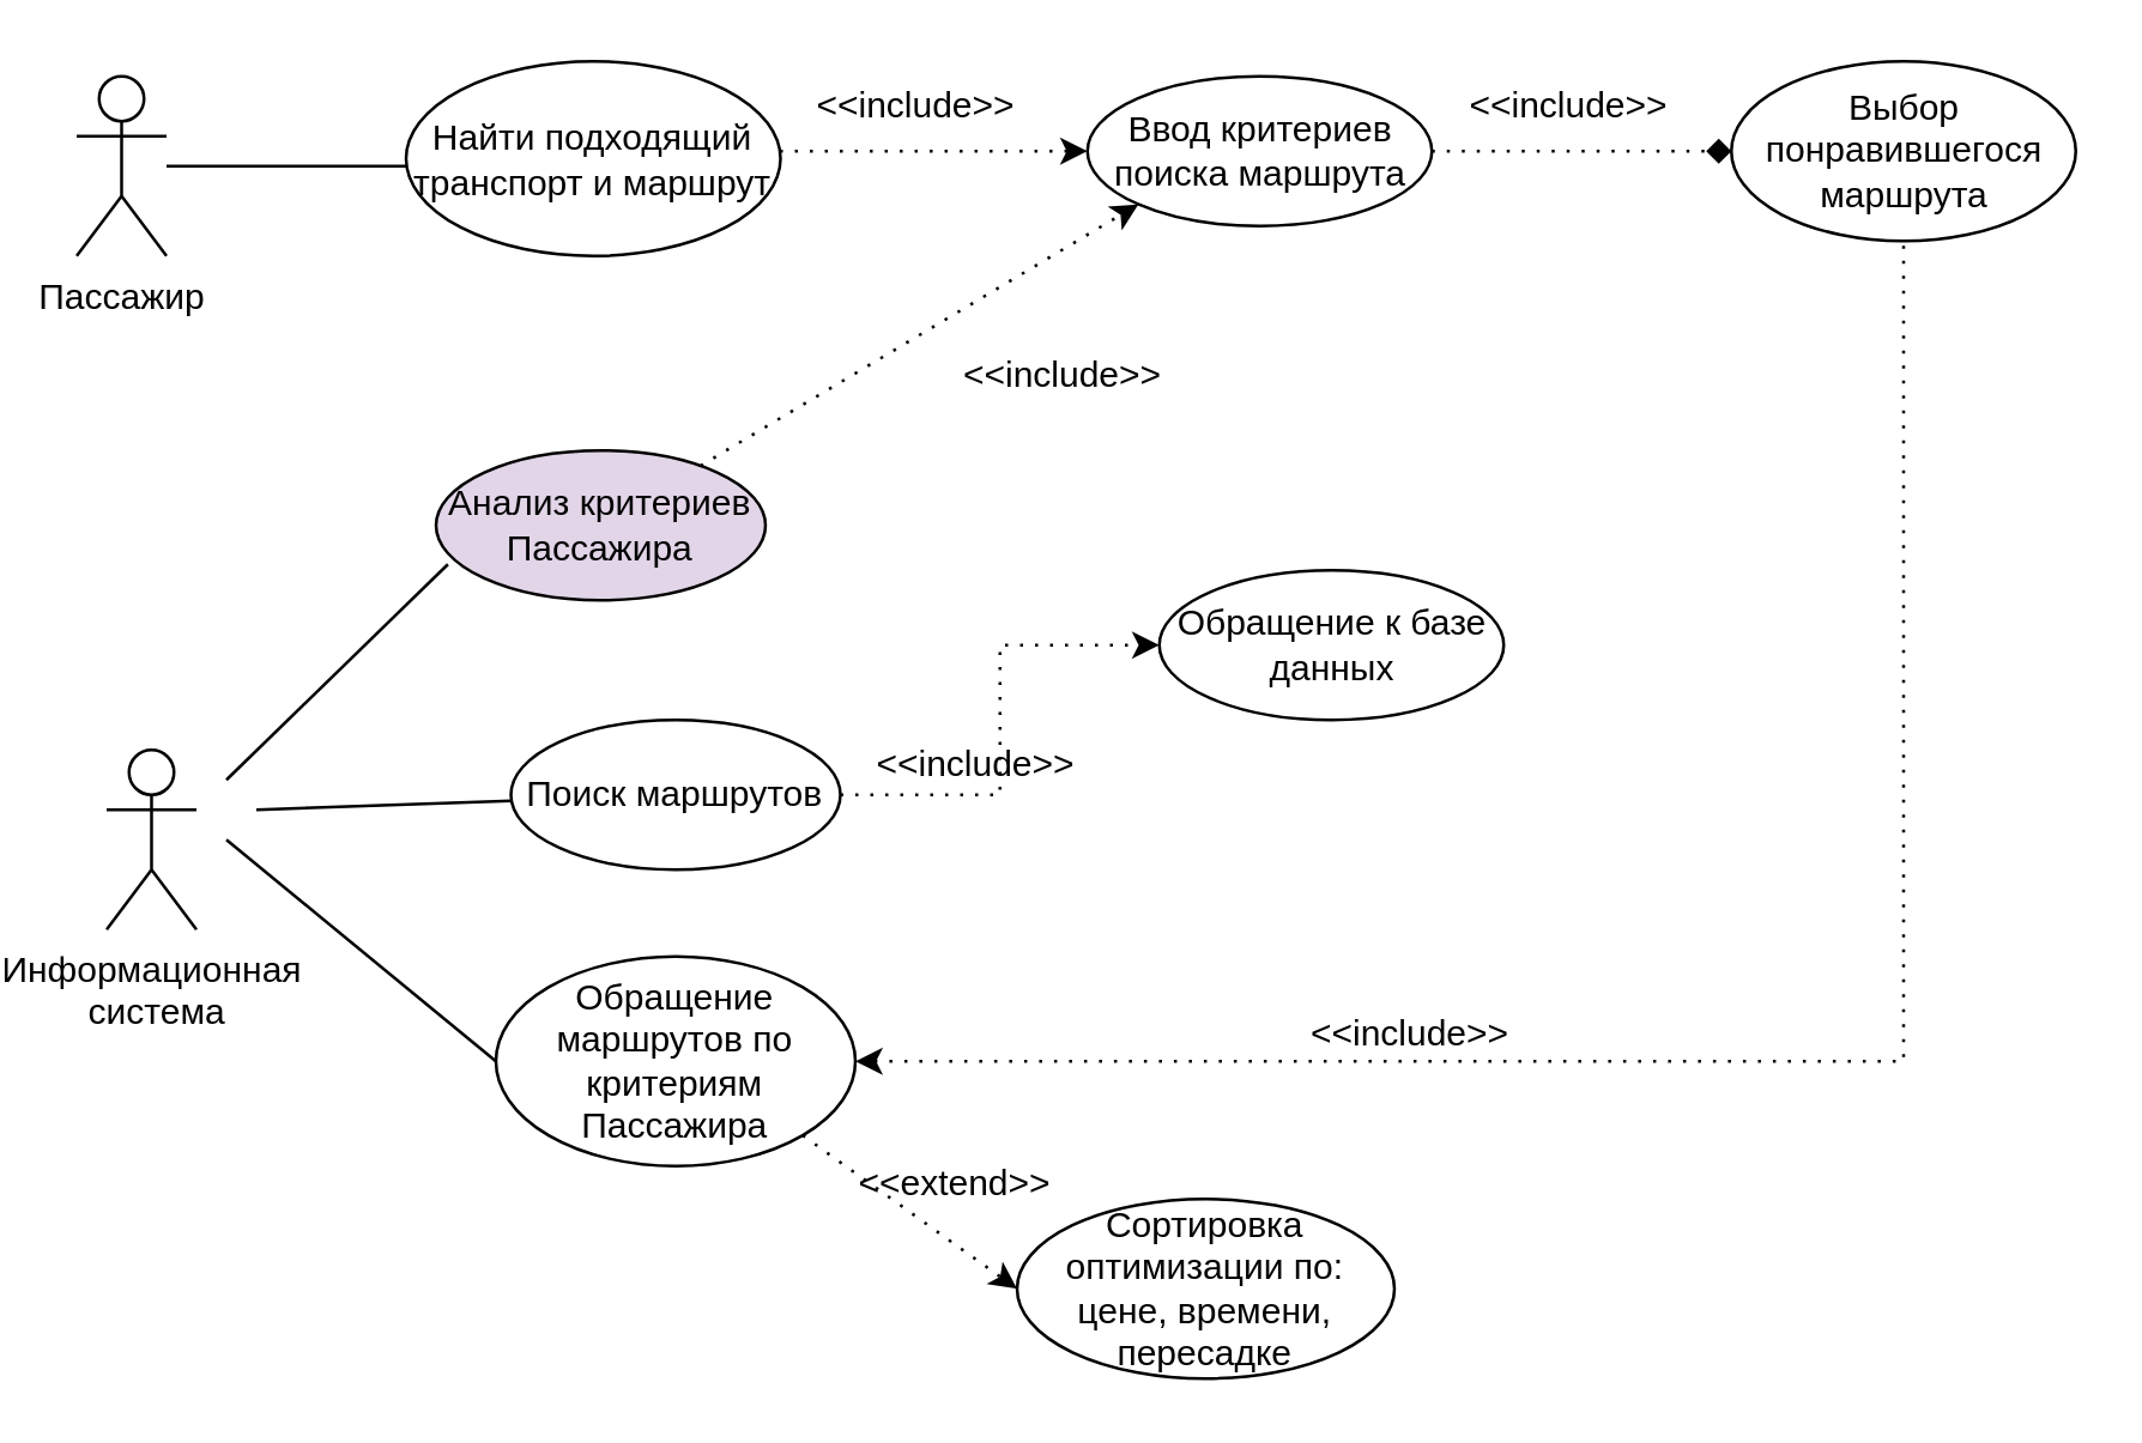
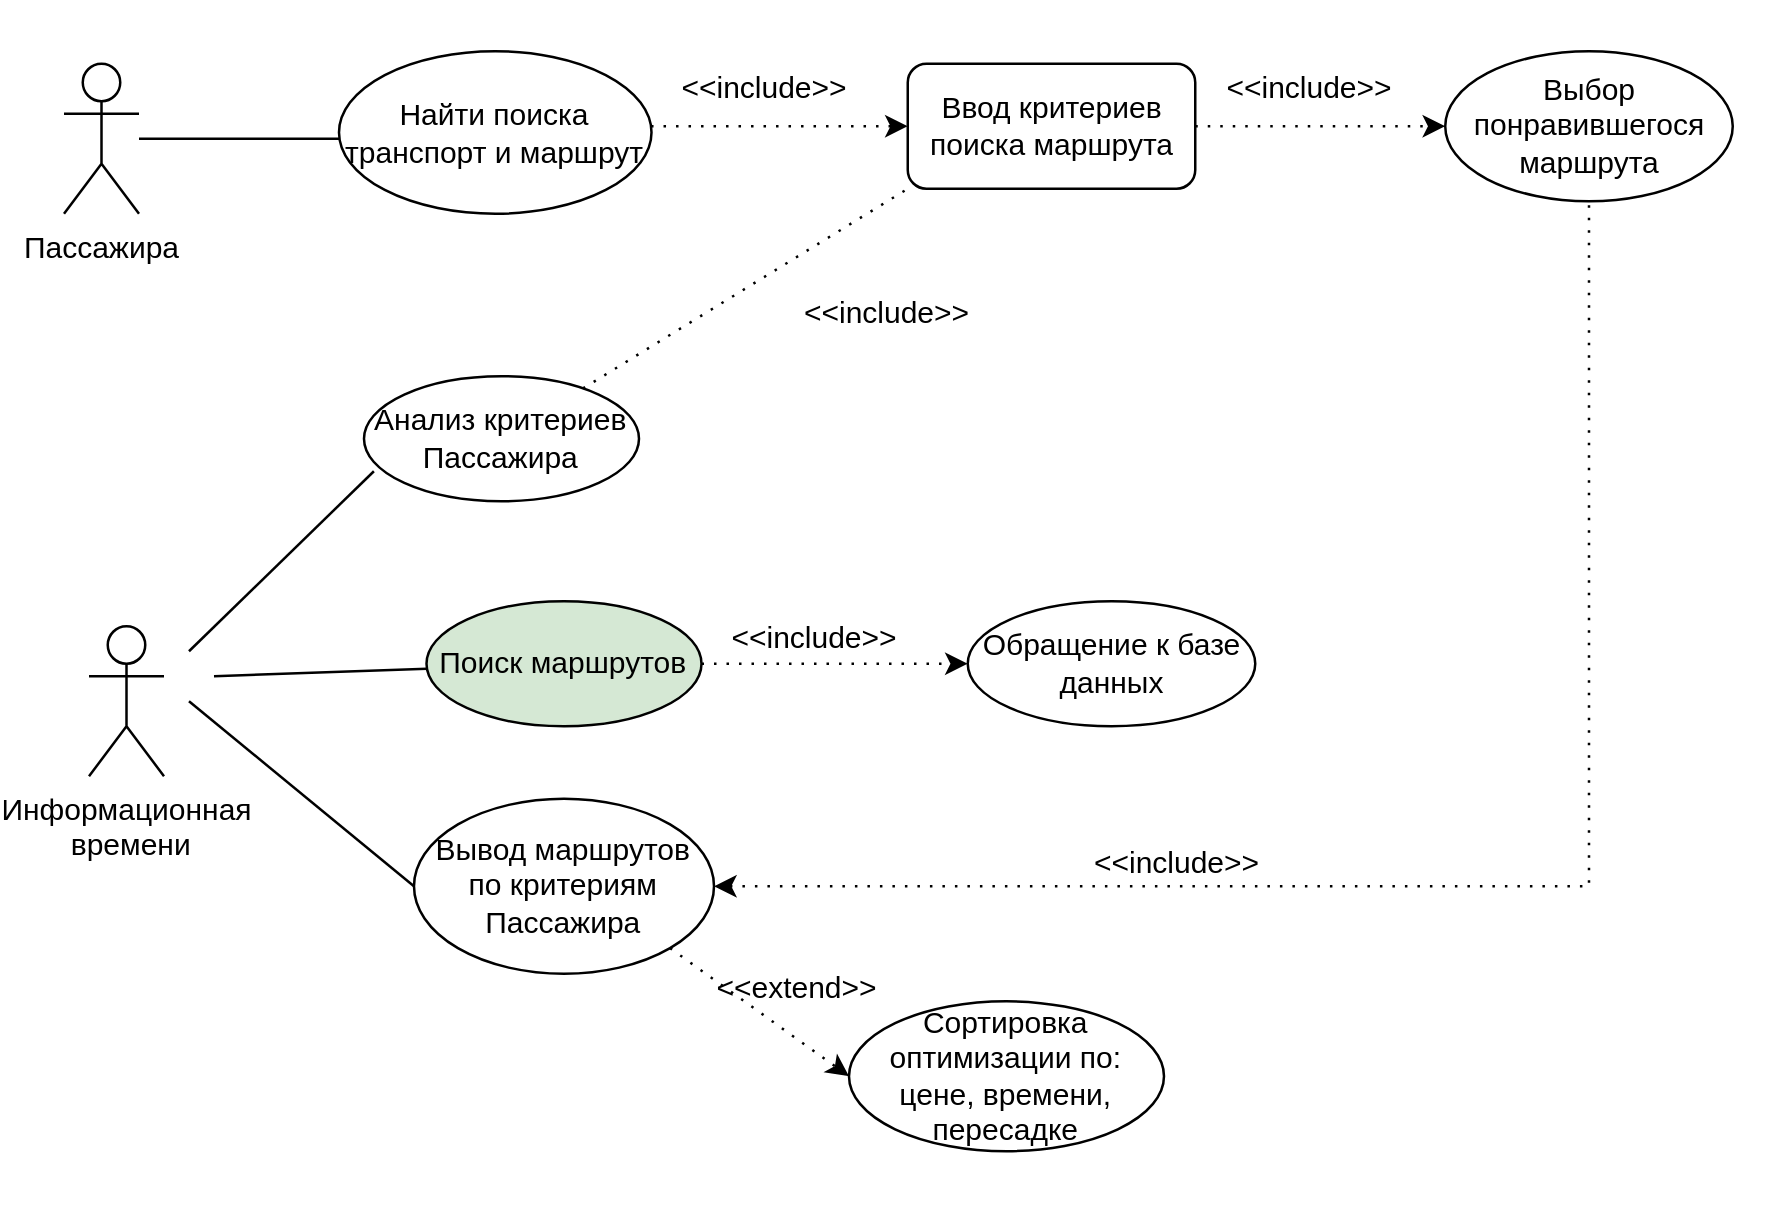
  <mxCell id="0" />
  <mxCell id="1" parent="0" />
- <mxCell id="2" value="Информационная&lt;br&gt;&amp;nbsp;система" style="shape=umlActor;verticalLabelPosition=bottom;verticalAlign=top;html=1;" parent="1" vertex="1"><mxGeometry x="30" y="250" width="30" height="60" as="geometry" /></mxCell>
+ <mxCell id="2" value="Информационная&lt;br&gt;&amp;nbsp;времени" style="shape=umlActor;verticalLabelPosition=bottom;verticalAlign=top;html=1;" parent="1" vertex="1"><mxGeometry x="30" y="250" width="30" height="60" as="geometry" /></mxCell>
  <mxCell id="3" style="edgeStyle=orthogonalEdgeStyle;rounded=0;orthogonalLoop=1;jettySize=auto;html=1;endArrow=none;endFill=0;" parent="1" source="4" target="6" edge="1"><mxGeometry relative="1" as="geometry"><Array as="points"><mxPoint x="45" y="53" /></Array></mxGeometry></mxCell>
- <mxCell id="4" value="Пассажир" style="shape=umlActor;verticalLabelPosition=bottom;verticalAlign=top;html=1;" parent="1" vertex="1"><mxGeometry x="20" y="25" width="30" height="60" as="geometry" /></mxCell>
+ <mxCell id="4" value="Пассажира" style="shape=umlActor;verticalLabelPosition=bottom;verticalAlign=top;html=1;" parent="1" vertex="1"><mxGeometry x="20" y="25" width="30" height="60" as="geometry" /></mxCell>
  <mxCell id="5" style="edgeStyle=orthogonalEdgeStyle;rounded=0;orthogonalLoop=1;jettySize=auto;html=1;dashed=1;dashPattern=1 4;entryX=0;entryY=0.5;entryDx=0;entryDy=0;" parent="1" source="6" target="11" edge="1"><mxGeometry relative="1" as="geometry"><Array as="points"><mxPoint x="270" y="50" /><mxPoint x="270" y="50" /></Array></mxGeometry></mxCell>
- <mxCell id="6" value="&lt;div style=&quot;&quot;&gt;&lt;span style=&quot;background-color: initial;&quot;&gt;Найти подходящий транспорт и маршрут&lt;/span&gt;&lt;/div&gt;" style="ellipse;whiteSpace=wrap;html=1;align=center;" parent="1" vertex="1"><mxGeometry x="130" y="20" width="125" height="65" as="geometry" /></mxCell>
+ <mxCell id="6" value="&lt;div style=&quot;&quot;&gt;&lt;span style=&quot;background-color: initial;&quot;&gt;Найти поиска транспорт и маршрут&lt;/span&gt;&lt;/div&gt;" style="ellipse;whiteSpace=wrap;html=1;align=center;" parent="1" vertex="1"><mxGeometry x="130" y="20" width="125" height="65" as="geometry" /></mxCell>
  <mxCell id="7" style="edgeStyle=orthogonalEdgeStyle;rounded=0;orthogonalLoop=1;jettySize=auto;html=1;exitX=1;exitY=0.5;exitDx=0;exitDy=0;entryX=0.5;entryY=1;entryDx=0;entryDy=0;dashed=1;dashPattern=1 4;endArrow=none;endFill=0;startArrow=classic;startFill=1;" edge="1" parent="1" source="8" target="13"><mxGeometry relative="1" as="geometry" /></mxCell>
- <mxCell id="8" value="Обращение маршрутов по критериям Пассажира" style="ellipse;whiteSpace=wrap;html=1;" parent="1" vertex="1"><mxGeometry x="160" y="319" width="120" height="70" as="geometry" /></mxCell>
- <mxCell id="9" value="Анализ критериев Пассажира" style="ellipse;whiteSpace=wrap;html=1;fillColor=#e1d5e7;" parent="1" vertex="1"><mxGeometry x="140" y="150" width="110" height="50" as="geometry" /></mxCell>
- <mxCell id="10" style="edgeStyle=orthogonalEdgeStyle;rounded=0;orthogonalLoop=1;jettySize=auto;html=1;dashed=1;dashPattern=1 4;endArrow=diamond;" parent="1" source="11" target="13" edge="1"><mxGeometry relative="1" as="geometry" /></mxCell>
- <mxCell id="11" value="Ввод критериев поиска маршрута" style="ellipse;whiteSpace=wrap;html=1;" parent="1" vertex="1"><mxGeometry x="357.5" y="25" width="115" height="50" as="geometry" /></mxCell>
+ <mxCell id="8" value="Вывод маршрутов по критериям Пассажира" style="ellipse;whiteSpace=wrap;html=1;" parent="1" vertex="1"><mxGeometry x="160" y="319" width="120" height="70" as="geometry" /></mxCell>
+ <mxCell id="9" value="Анализ критериев Пассажира" style="ellipse;whiteSpace=wrap;html=1;" parent="1" vertex="1"><mxGeometry x="140" y="150" width="110" height="50" as="geometry" /></mxCell>
+ <mxCell id="10" style="edgeStyle=orthogonalEdgeStyle;rounded=0;orthogonalLoop=1;jettySize=auto;html=1;dashed=1;dashPattern=1 4;" parent="1" source="11" target="13" edge="1"><mxGeometry relative="1" as="geometry" /></mxCell>
+ <mxCell id="11" value="Ввод критериев поиска маршрута" style="whiteSpace=wrap;html=1;rounded=1;" parent="1" vertex="1"><mxGeometry x="357.5" y="25" width="115" height="50" as="geometry" /></mxCell>
  <mxCell id="12" value="Сортировка оптимизации по: цене, времени, пересадке" style="ellipse;whiteSpace=wrap;html=1;" parent="1" vertex="1"><mxGeometry x="334" y="400" width="126" height="60" as="geometry" /></mxCell>
  <mxCell id="13" value="Выбор понравившегося маршрута" style="ellipse;whiteSpace=wrap;html=1;" parent="1" vertex="1"><mxGeometry x="572.5" y="20" width="115" height="60" as="geometry" /></mxCell>
  <mxCell id="14" style="rounded=0;orthogonalLoop=1;jettySize=auto;html=1;endArrow=none;endFill=0;entryX=0.036;entryY=0.76;entryDx=0;entryDy=0;entryPerimeter=0;" parent="1" target="9" edge="1"><mxGeometry relative="1" as="geometry"><mxPoint x="70" y="260" as="sourcePoint" /><mxPoint x="117.019" y="62.755" as="targetPoint" /><Array as="points" /></mxGeometry></mxCell>
  <mxCell id="15" value="&amp;lt;&amp;lt;include&amp;gt;&amp;gt;" style="text;html=1;resizable=0;autosize=1;align=center;verticalAlign=middle;points=[];fillColor=none;strokeColor=none;rounded=0;" parent="1" vertex="1"><mxGeometry x="255" y="20" width="90" height="30" as="geometry" /></mxCell>
  <mxCell id="16" value="&amp;lt;&amp;lt;include&amp;gt;&amp;gt;" style="text;html=1;resizable=0;autosize=1;align=center;verticalAlign=middle;points=[];fillColor=none;strokeColor=none;rounded=0;" parent="1" vertex="1"><mxGeometry x="472.5" y="20" width="90" height="30" as="geometry" /></mxCell>
  <mxCell id="17" value="" style="rounded=1;orthogonalLoop=1;jettySize=auto;html=1;startArrow=none;startFill=0;endArrow=none;endFill=0;entryX=0;entryY=0.5;entryDx=0;entryDy=0;" parent="1" target="8" edge="1"><mxGeometry relative="1" as="geometry"><mxPoint x="70" y="280" as="sourcePoint" /><mxPoint x="205.032" y="289.999" as="targetPoint" /></mxGeometry></mxCell>
  <mxCell id="18" style="rounded=0;orthogonalLoop=1;jettySize=auto;html=1;dashed=1;dashPattern=1 4;exitX=1;exitY=1;exitDx=0;exitDy=0;entryX=0;entryY=0.5;entryDx=0;entryDy=0;" parent="1" source="8" target="12" edge="1"><mxGeometry relative="1" as="geometry"><mxPoint x="335" y="306.5" as="sourcePoint" /><mxPoint x="395" y="343" as="targetPoint" /></mxGeometry></mxCell>
  <mxCell id="19" value="&amp;lt;&amp;lt;extend&amp;gt;&amp;gt;" style="text;html=1;resizable=0;autosize=1;align=center;verticalAlign=middle;points=[];fillColor=none;strokeColor=none;rounded=0;" parent="1" vertex="1"><mxGeometry x="267.5" y="380" width="90" height="30" as="geometry" /></mxCell>
  <mxCell id="20" style="edgeStyle=orthogonalEdgeStyle;rounded=0;orthogonalLoop=1;jettySize=auto;html=1;entryX=0;entryY=0.5;entryDx=0;entryDy=0;dashed=1;dashPattern=1 4;exitX=1;exitY=0.5;exitDx=0;exitDy=0;" edge="1" parent="1" target="21" source="23"><mxGeometry relative="1" as="geometry"><mxPoint x="291" y="153" as="sourcePoint" /></mxGeometry></mxCell>
- <mxCell id="21" value="Обращение к базе данных" style="ellipse;whiteSpace=wrap;html=1;" vertex="1" parent="1"><mxGeometry x="381.5" y="190" width="115" height="50" as="geometry" /></mxCell>
+ <mxCell id="21" value="Обращение к базе данных" style="ellipse;whiteSpace=wrap;html=1;" vertex="1" parent="1"><mxGeometry x="381.5" y="240" width="115" height="50" as="geometry" /></mxCell>
  <mxCell id="22" value="&amp;lt;&amp;lt;include&amp;gt;&amp;gt;" style="text;html=1;resizable=0;autosize=1;align=center;verticalAlign=middle;points=[];fillColor=none;strokeColor=none;rounded=0;" vertex="1" parent="1"><mxGeometry x="275" y="240" width="90" height="30" as="geometry" /></mxCell>
- <mxCell id="23" value="Поиск маршрутов" style="ellipse;whiteSpace=wrap;html=1;" vertex="1" parent="1"><mxGeometry x="165" y="240" width="110" height="50" as="geometry" /></mxCell>
+ <mxCell id="23" value="Поиск маршрутов" style="ellipse;whiteSpace=wrap;html=1;fillColor=#d5e8d4;" vertex="1" parent="1"><mxGeometry x="165" y="240" width="110" height="50" as="geometry" /></mxCell>
  <mxCell id="24" style="rounded=0;orthogonalLoop=1;jettySize=auto;html=1;endArrow=none;endFill=0;" edge="1" parent="1" target="23"><mxGeometry relative="1" as="geometry"><mxPoint x="80" y="270" as="sourcePoint" /><mxPoint x="142.019" y="152.755" as="targetPoint" /><Array as="points" /></mxGeometry></mxCell>
- <mxCell id="25" style="rounded=0;orthogonalLoop=1;jettySize=auto;html=1;dashed=1;dashPattern=1 4;entryX=0;entryY=1;entryDx=0;entryDy=0;" edge="1" parent="1" source="9" target="11"><mxGeometry relative="1" as="geometry"><mxPoint x="270" y="190" as="sourcePoint" /><mxPoint x="425" y="40" as="targetPoint" /></mxGeometry></mxCell>
+ <mxCell id="25" style="rounded=0;orthogonalLoop=1;jettySize=auto;html=1;dashed=1;dashPattern=1 4;entryX=0;entryY=1;entryDx=0;entryDy=0;endArrow=none;" edge="1" parent="1" source="9" target="11"><mxGeometry relative="1" as="geometry"><mxPoint x="270" y="190" as="sourcePoint" /><mxPoint x="425" y="40" as="targetPoint" /></mxGeometry></mxCell>
  <mxCell id="26" value="&amp;lt;&amp;lt;include&amp;gt;&amp;gt;" style="text;html=1;resizable=0;autosize=1;align=center;verticalAlign=middle;points=[];fillColor=none;strokeColor=none;rounded=0;rotation=0;" vertex="1" parent="1"><mxGeometry x="304" y="110" width="90" height="30" as="geometry" /></mxCell>
  <mxCell id="27" value="&amp;lt;&amp;lt;include&amp;gt;&amp;gt;" style="text;html=1;resizable=0;autosize=1;align=center;verticalAlign=middle;points=[];fillColor=none;strokeColor=none;rounded=0;" vertex="1" parent="1"><mxGeometry x="420" y="330" width="90" height="30" as="geometry" /></mxCell>
